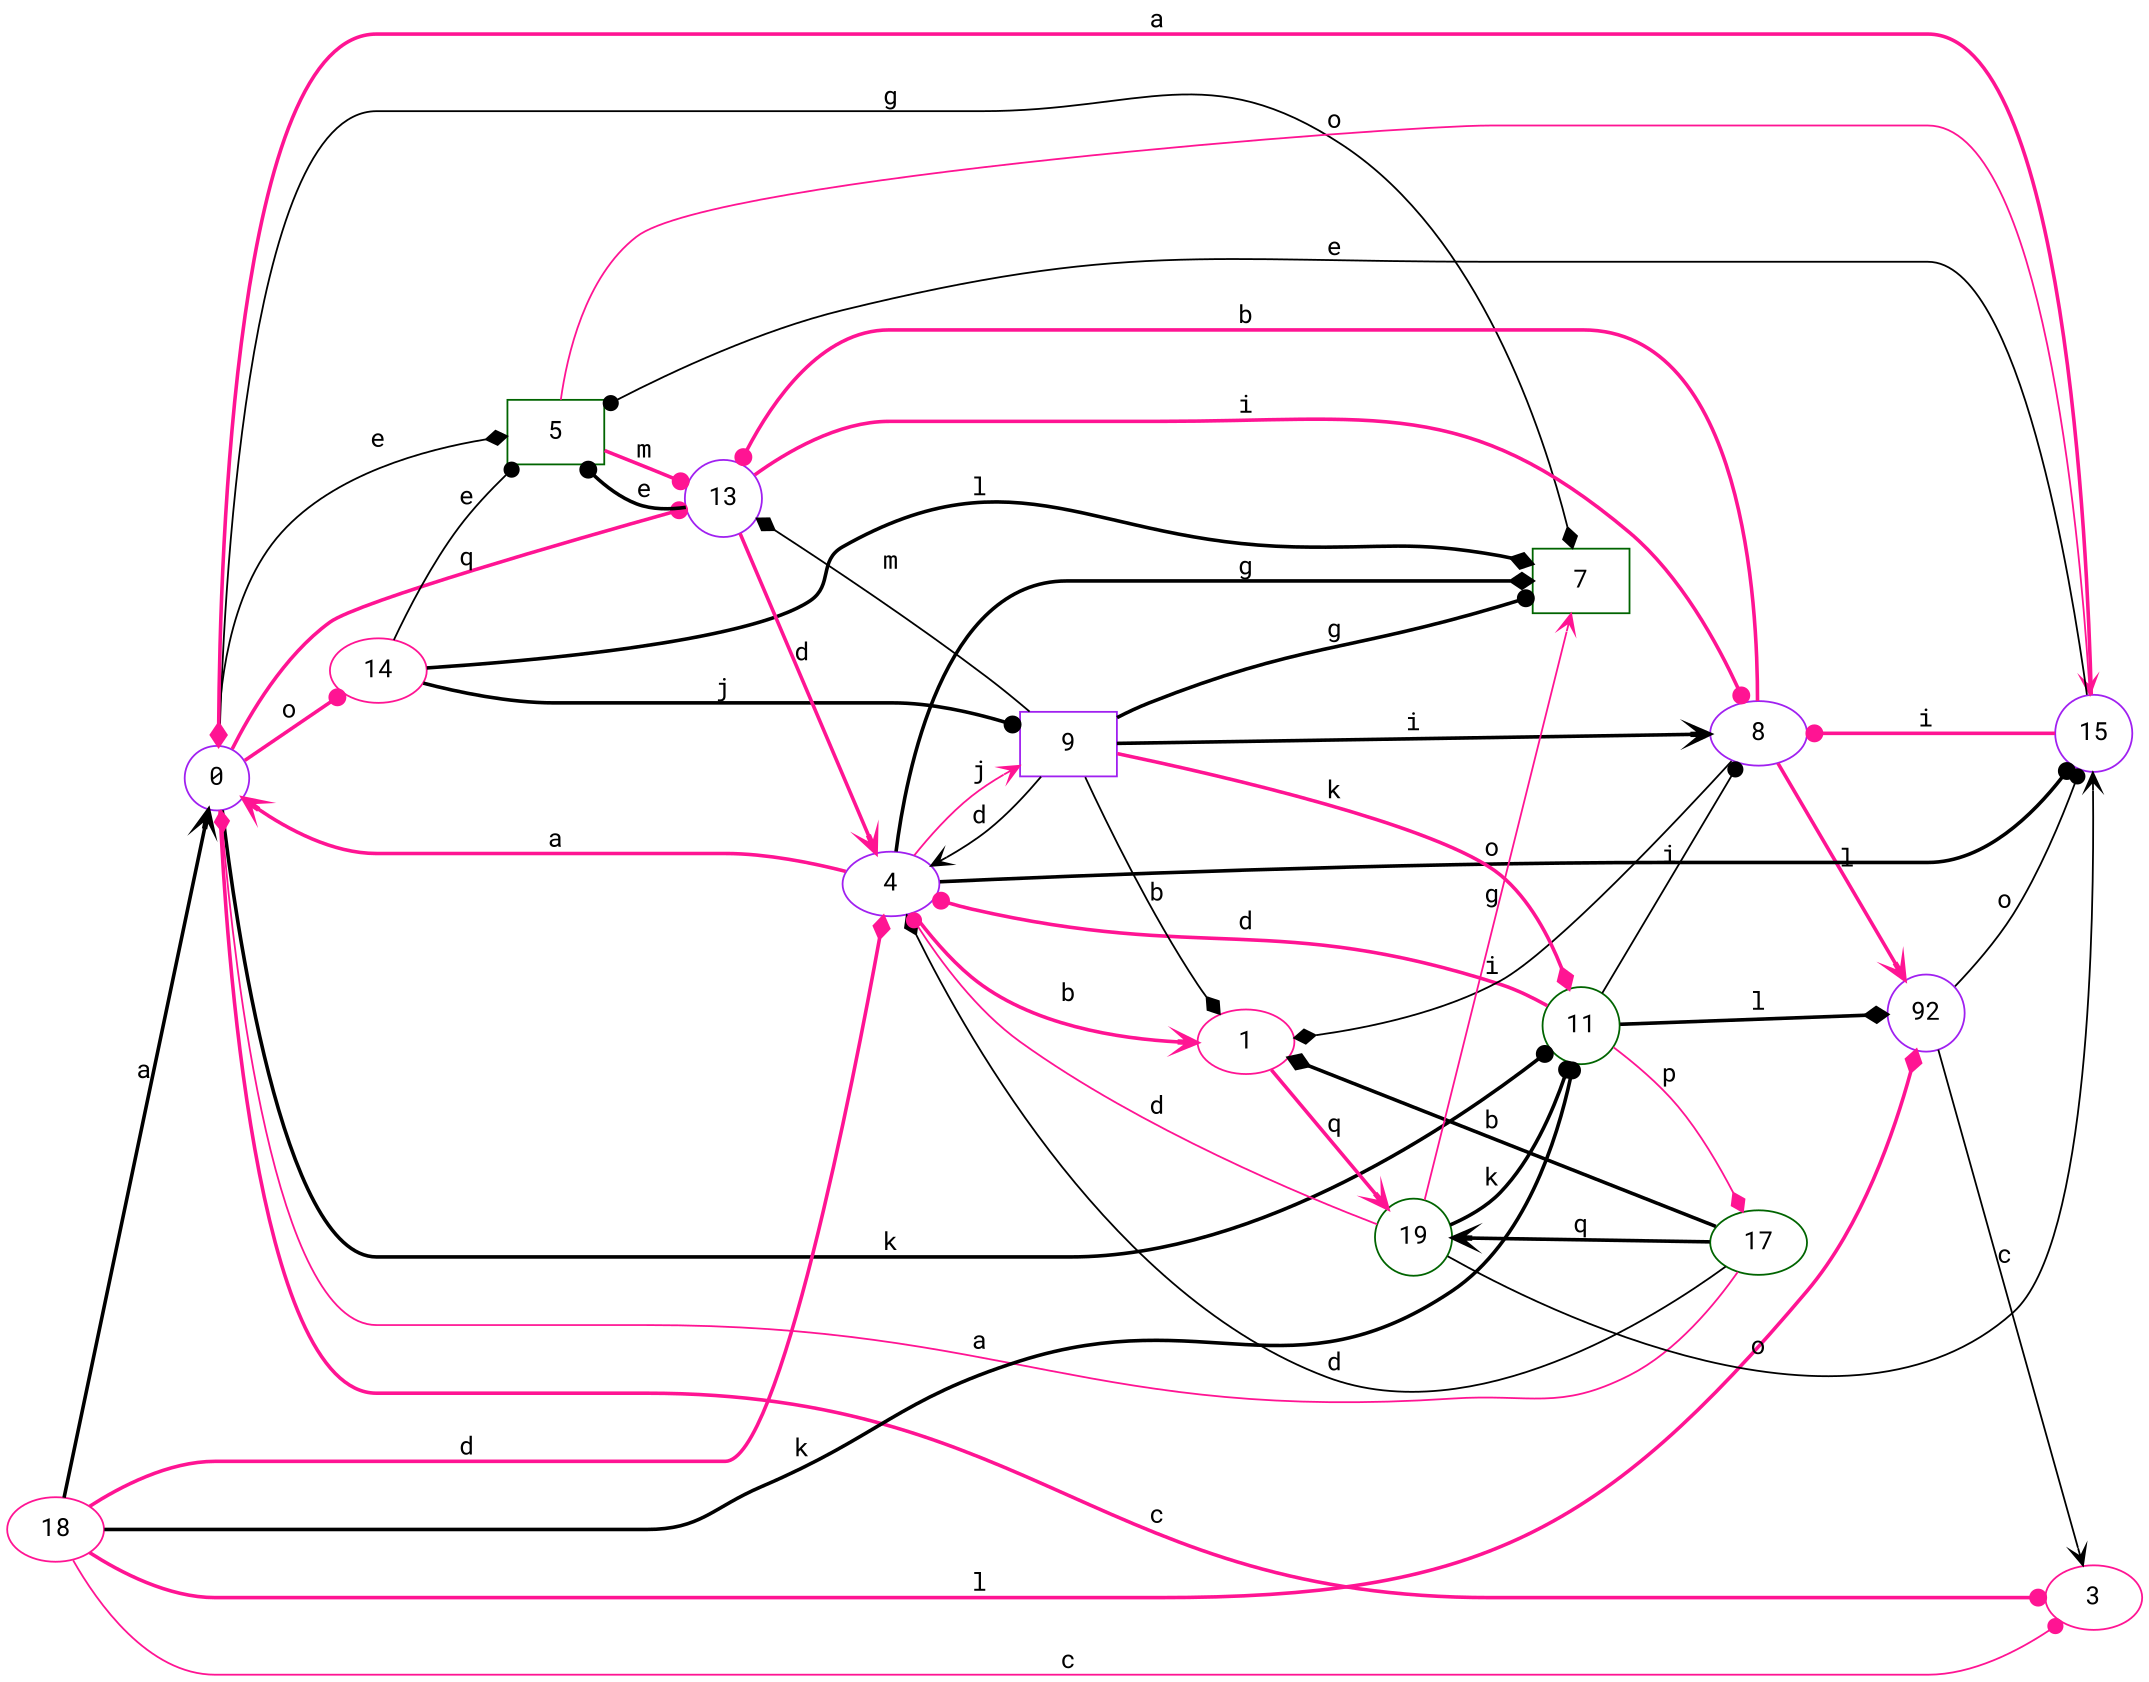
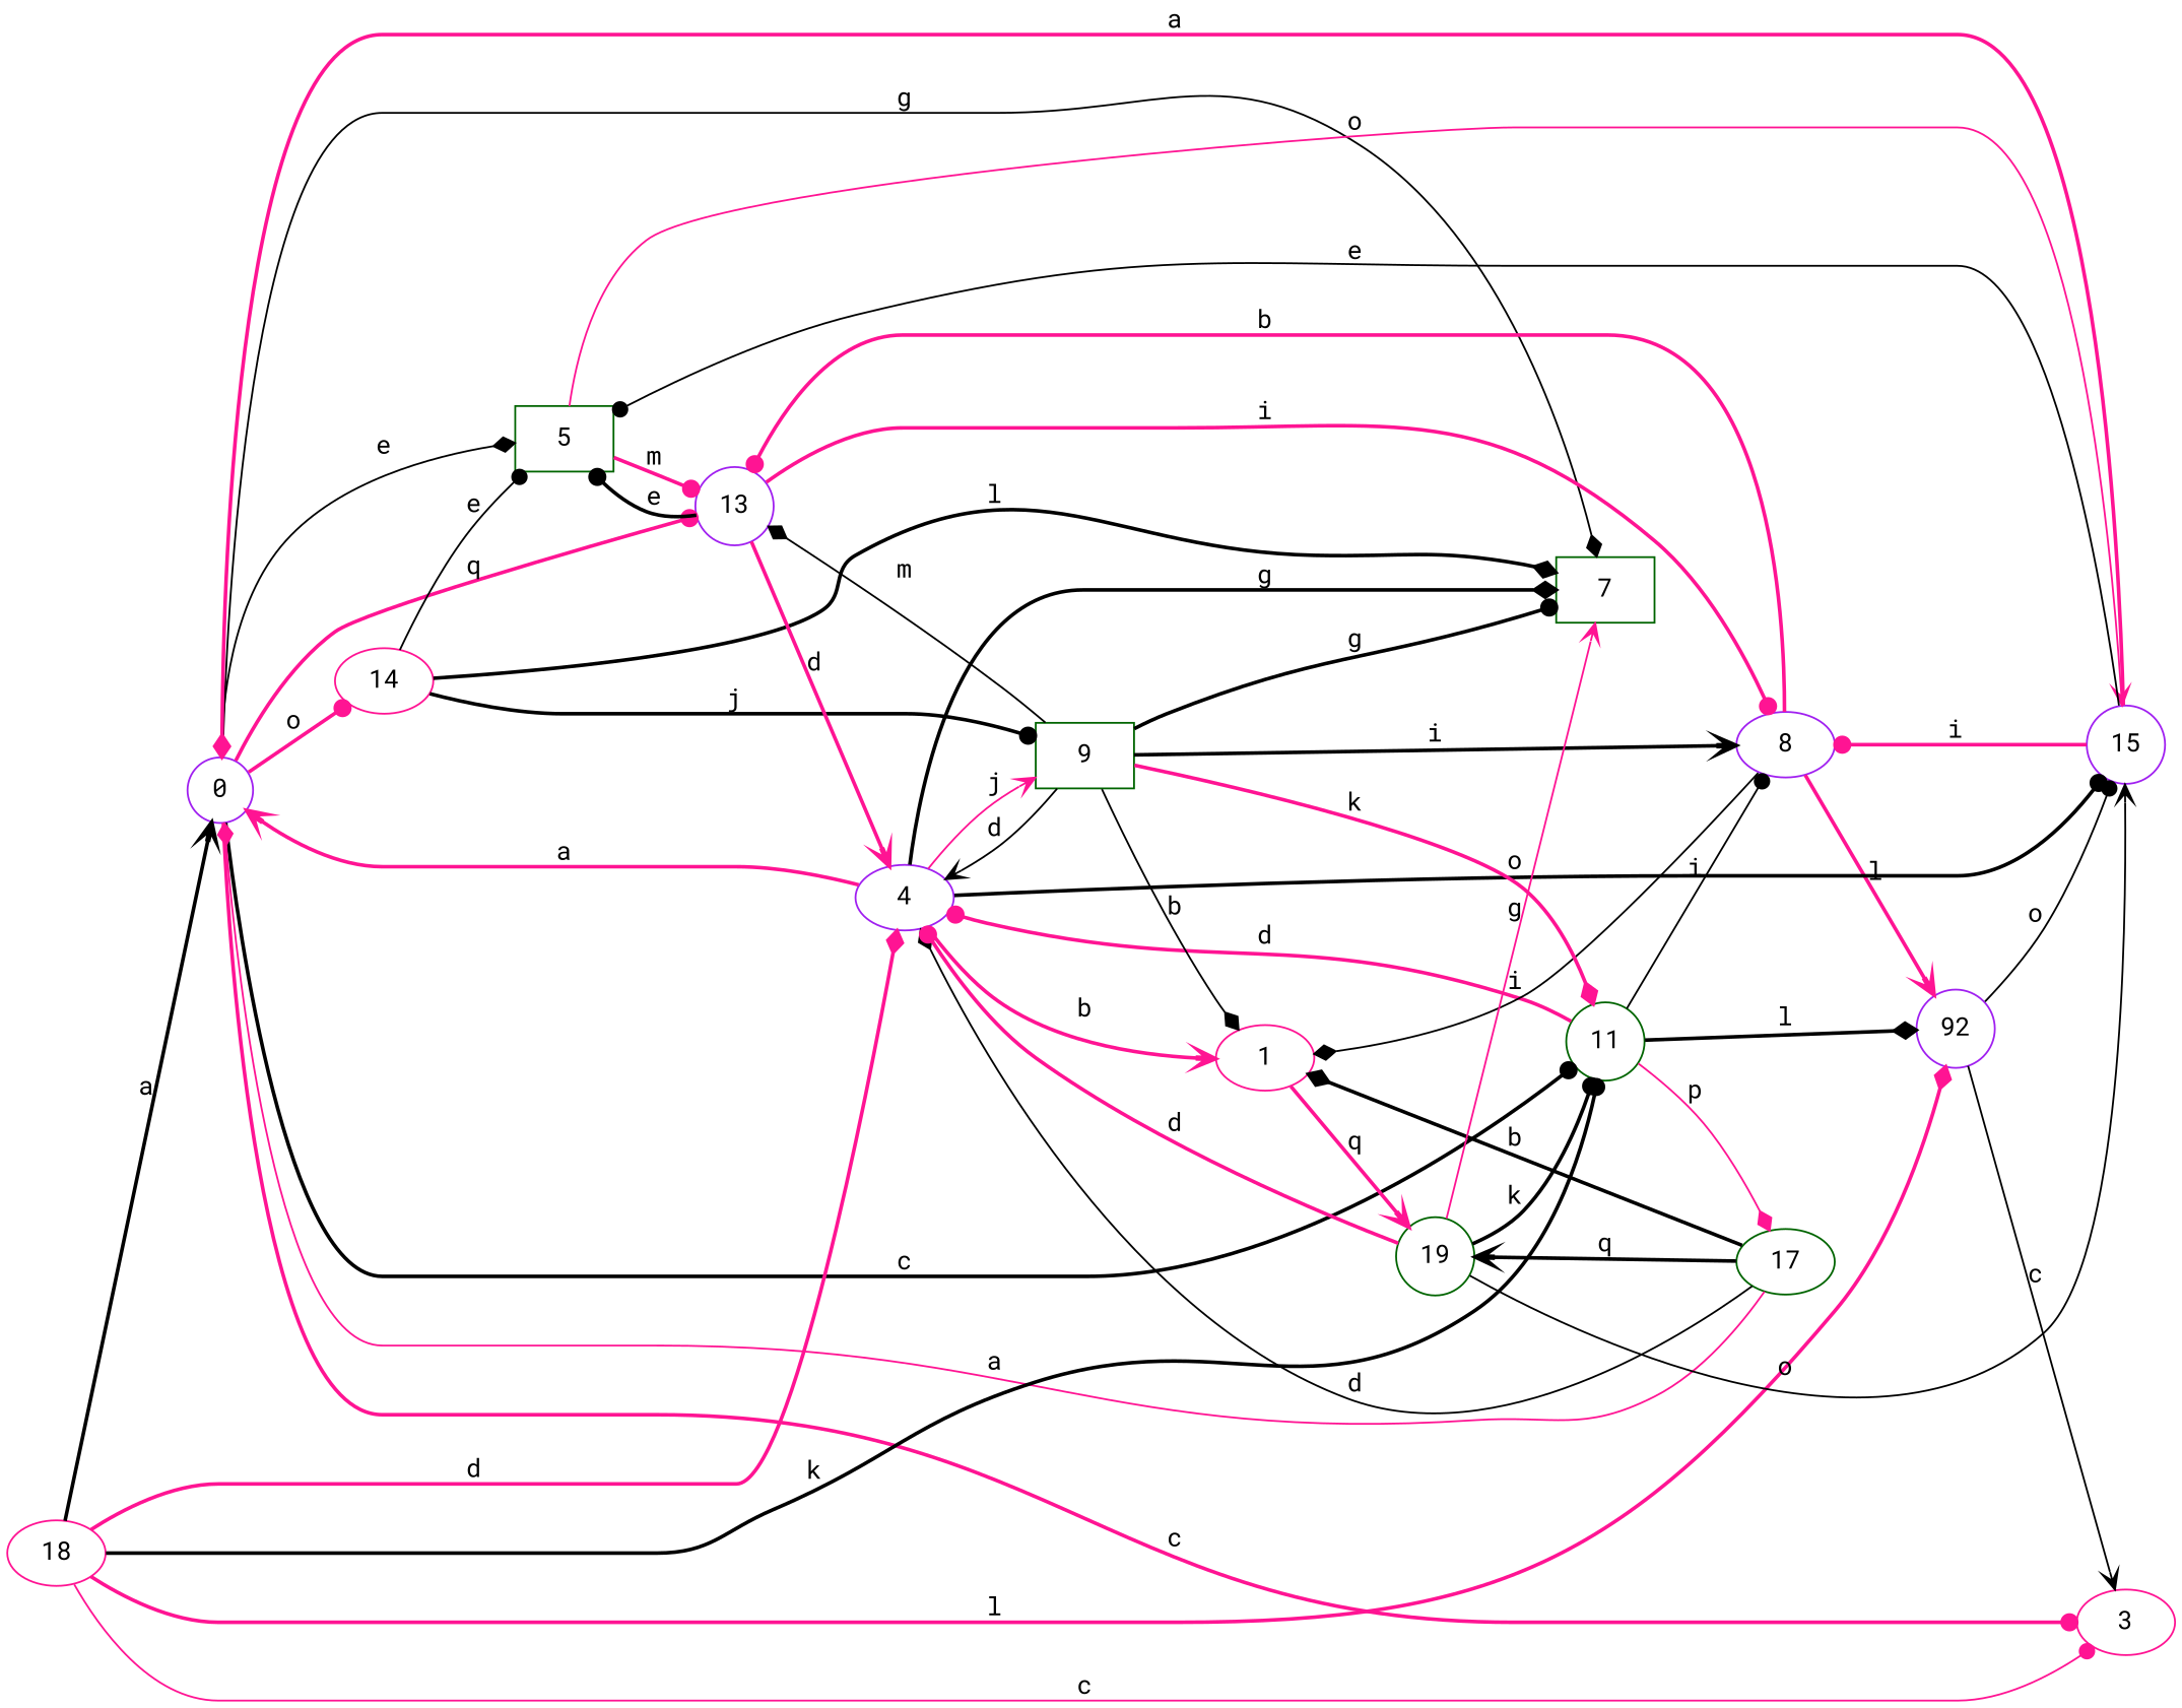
  strict digraph {
    fontname="Roboto Mono"
    rankdir=LR
    node [color=purple fontname="Roboto Mono" shape=ellipse]
    edge [arrowhead=dot color=black fontname="Roboto Mono" style=bold]
    0 [shape=circle]
    3 [color=deeppink]
    5 [color=darkgreen shape=box]
    7 [color=darkgreen shape=box]
    11 [color=darkgreen shape=circle]
    14 [color=deeppink]
    13 [shape=circle]
    15 [shape=circle]
    8
    4
    n11 [label=92 shape=circle]
    17 [color=darkgreen]
-   9 [shape=box]
+   9 [color=darkgreen shape=box]
    18 [color=deeppink]
    1 [color=deeppink]
    19 [color=darkgreen shape=circle]
    0 -> 3 [color=deeppink label=c]
    0 -> 5 [arrowhead=diamond label=e style=solid]
    0 -> 7 [arrowhead=diamond label=g style=solid]
-   0 -> 11 [label=k]
+   0 -> 11 [label=c]
    0 -> 14 [color=deeppink label=o]
    0 -> 13 [color=deeppink label=q]
    5 -> 13 [color=deeppink label=m]
    5 -> 15 [arrowhead=vee color=deeppink label=o style=solid]
    11 -> 8 [label=i style=solid]
    11 -> 4 [color=deeppink label=d]
    11 -> n11 [arrowhead=diamond label=l]
    11 -> 17 [arrowhead=diamond color=deeppink label=p style=solid]
    14 -> 5 [label=e style=solid]
    14 -> 7 [arrowhead=diamond label=l]
    14 -> 9 [label=j]
    13 -> 5 [label=e]
    13 -> 8 [color=deeppink label=i]
    13 -> 4 [arrowhead=vee color=deeppink label=d]
    15 -> 0 [arrowhead=diamond color=deeppink label=a]
    15 -> 5 [label=e style=solid]
    15 -> 8 [color=deeppink label=i]
    8 -> 13 [color=deeppink label=b]
    8 -> n11 [arrowhead=vee color=deeppink label=l]
    8 -> 1 [arrowhead=diamond label=i style=solid]
    4 -> 0 [arrowhead=vee color=deeppink label=a]
    4 -> 7 [arrowhead=diamond label=g]
    4 -> 15 [label=o]
    4 -> 9 [arrowhead=vee color=deeppink label=j style=solid]
    4 -> 1 [arrowhead=vee color=deeppink label=b]
    n11 -> 3 [arrowhead=vee label=c style=solid]
    n11 -> 15 [label=o style=solid]
    17 -> 0 [arrowhead=diamond color=deeppink label=a style=solid]
    17 -> 4 [arrowhead=diamond label=d style=solid]
    17 -> 1 [arrowhead=diamond label=b]
    17 -> 19 [arrowhead=vee label=q]
    9 -> 7 [label=g]
    9 -> 11 [arrowhead=diamond color=deeppink label=k]
    9 -> 13 [arrowhead=diamond label=m style=solid]
    9 -> 8 [arrowhead=vee label=i]
    9 -> 4 [arrowhead=vee label=d style=solid]
    9 -> 1 [arrowhead=diamond label=b style=solid]
    18 -> 0 [arrowhead=vee label=a]
    18 -> 3 [color=deeppink label=c style=solid]
    18 -> 11 [label=k]
    18 -> 4 [arrowhead=diamond color=deeppink label=d]
    18 -> n11 [arrowhead=diamond color=deeppink label=l]
    1 -> 19 [arrowhead=vee color=deeppink label=q]
    19 -> 7 [arrowhead=vee color=deeppink label=g style=solid]
    19 -> 11 [label=k]
    19 -> 15 [arrowhead=vee label=o style=solid]
-   19 -> 4 [color=deeppink label=d style=solid]
+   19 -> 4 [color=deeppink label=d]
  }
